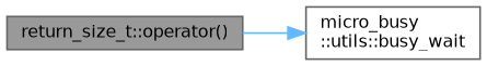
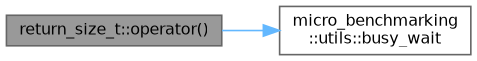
  digraph {
    rankdir=LR
    node [fontname=Helvetica fontsize=10 shape=box style=filled]
    n1 [color=gray40 fillcolor=grey60 fontcolor=black height=0.2 label="return_size_t::operator()" width=0.4]
-   n2 [color=grey40 fillcolor=white height=0.2 label="micro_busy\l::utils::busy_wait" width=0.4]
+   n2 [color=grey40 fillcolor=white height=0.2 label="micro_benchmarking\l::utils::busy_wait" width=0.4]
    n1 -> n2 [color=steelblue1 fontname=Helvetica fontsize=10 labelfontname=Helvetica labelfontsize=10 style=solid]
  }
